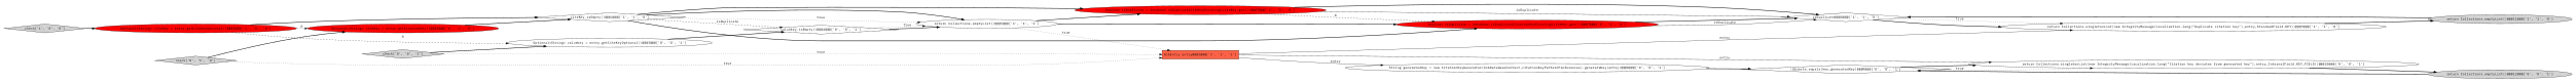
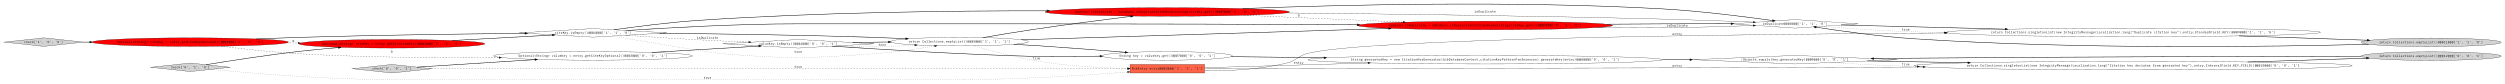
  digraph {
    fontname="IBM Plex Mono"
    rankdir=LR
    node [fillcolor=white fontname="IBM Plex Mono" shape=ellipse style=filled]
    edge [fontname="IBM Plex Mono" style=bold]
    n1 [fillcolor=red label="boolean isDuplicate = database.isDuplicateCiteKeyExisting(citeKey.get())@@@7@@@['1', '0', '0']"]
    n2 [label="isDuplicate@@@8@@@['1', '1', '0']" shape=diamond]
    n3 [fillcolor=red label="boolean isDuplicate = database.isDuplicateCitationKeyExisting(citeKey.get())@@@7@@@['0', '1', '0']"]
    n4 [label="return Collections.singletonList(new IntegrityMessage(Localization.lang(\"Duplicate citation key\"),entry,StandardField.KEY))@@@9@@@['1', '1', '0']"]
    n5 [fillcolor=lightgray label="return Collections.emptyList()@@@11@@@['1', '1', '0']"]
    n6 [fillcolor=lightgray label="return Collections.emptyList()@@@12@@@['0', '0', '1']"]
    n7 [label="!Objects.equals(key,generatedKey)@@@9@@@['0', '0', '1']" shape=diamond]
+   n8 [label="String key = valuekey.get()@@@7@@@['0', '0', '1']"]
    n9 [label="String generatedKey = new CitationKeyGenerator(bibDatabaseContext,citationKeyPatternPreferences).generateKey(entry)@@@8@@@['0', '0', '1']"]
    n10 [fillcolor=lightgray label="check['1', '0', '0']" shape=diamond]
    n11 [fillcolor=red label="Optional<String> citeKey = entry.getCiteKeyOptional()@@@3@@@['1', '0', '0']"]
    n12 [label="citeKey.isEmpty()@@@4@@@['1', '1', '0']" shape=diamond]
    n13 [label="Optional<String> valuekey = entry.getCiteKeyOptional()@@@3@@@['0', '0', '1']"]
    n14 [fillcolor=red label="Optional<String> citeKey = entry.getCitationKey()@@@3@@@['0', '1', '0']"]
    n15 [fillcolor=tomato label="BibEntry entry@@@2@@@['1', '1', '1']" shape=box]
    n16 [label="return Collections.singletonList(new IntegrityMessage(Localization.lang(\"Citation key deviates from generated key\"),entry,InternalField.KEY_FIELD))@@@10@@@['0', '0', '1']"]
    n17 [label="valuekey.isEmpty()@@@4@@@['0', '0', '1']" shape=diamond]
    n18 [label="return Collections.emptyList()@@@5@@@['1', '1', '1']"]
    n19 [fillcolor=lightgray label="check['0', '0', '1']" shape=diamond]
    n20 [fillcolor=lightgray label="check['0', '1', '0']" shape=diamond]
    n1 -> n2 [label=isDuplicate style=solid]
    n1 -> n2
    n1 -> n3 [label=0 style=dashed]
    n2 -> n4
    n2 -> n4 [label=true style=dotted]
    n3 -> n2 [label=isDuplicate style=solid]
    n3 -> n2
    n4 -> n5
    n5 -> n2
    n6 -> n7
    n7 -> n16
    n7 -> n16 [label=true style=dotted]
+   n8 -> n9
    n9 -> n7
    n10 -> n11
    n11 -> n12
    n11 -> n13 [label=0 style=dashed]
    n11 -> n14 [label=0 style=dashed]
    n12 -> n1
    n12 -> n3
    n12 -> n17 [label=isDuplicate style=dashed]
    n12 -> n18
    n12 -> n18 [label=true style=dotted]
    n13 -> n17
    n14 -> n12
    n15 -> n4 [label=entry style=solid]
    n15 -> n9 [label=entry style=solid]
    n15 -> n16 [label=entry style=solid]
    n16 -> n6
+   n17 -> n8
    n17 -> n18
    n17 -> n18 [label=true style=dotted]
    n18 -> n1
    n18 -> n3
+   n18 -> n8
    n18 -> n15 [label=true style=dotted]
    n19 -> n13
-   n19 -> n15 [label=true style=dotted]
+   n19 -> n15 [label=true style=dashed]
    n20 -> n14
    n20 -> n15 [label=true style=dotted]
  }
